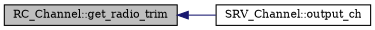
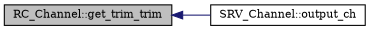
  digraph {
    rankdir=LR
    fontname="DejaVu Serif"
    node [color=black fontname="DejaVu Serif" fontsize=10 shape=record style=filled]
-   n1 [fillcolor=grey75 fontcolor=black height=0.2 label="RC_Channel::get_radio_trim" width=0.4]
+   n1 [fillcolor=grey75 fontcolor=black height=0.2 label="RC_Channel::get_trim_trim" width=0.4]
    n2 [fillcolor=white height=0.2 label="SRV_Channel::output_ch" width=0.4]
    n1 -> n2 [color=midnightblue dir=back fontname="DejaVu Serif" fontsize=10 labelfontname=Helvetica labelfontsize=10 style=solid]
  }
